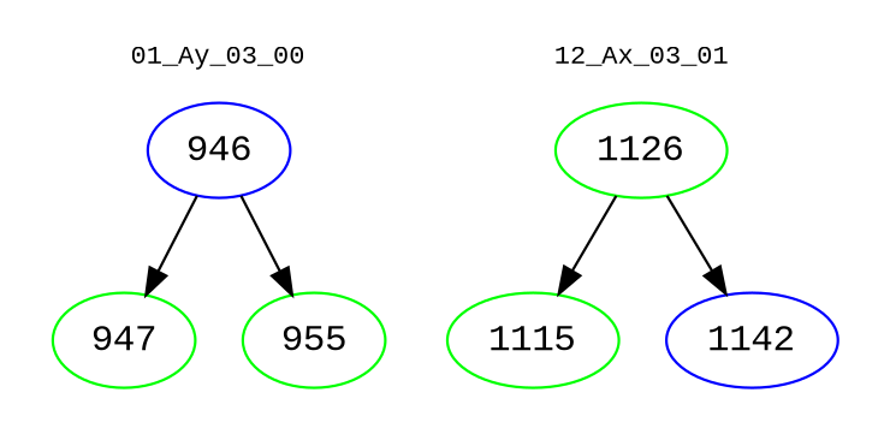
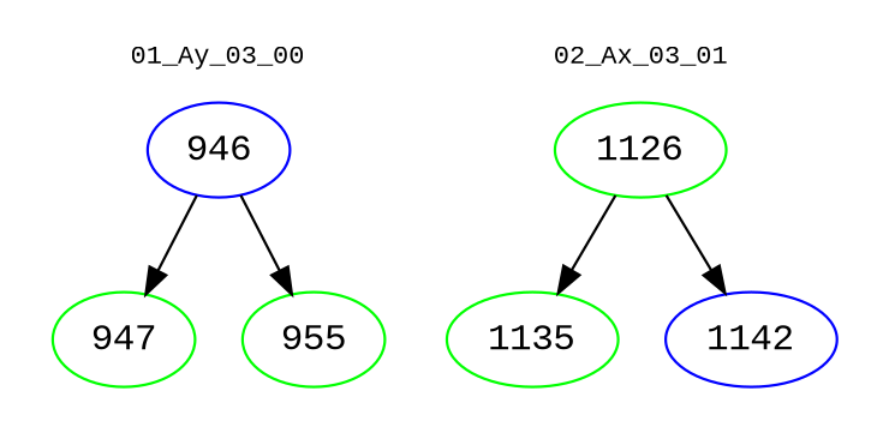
  digraph {
    fontname="Liberation Mono"
    node [color=green fontname="Liberation Mono"]
    edge [color=black fontname="Liberation Mono"]
    n1 [color=blue label=946]
    n2 [label=947]
    n3 [label=955]
    n4 [label=1126]
-   n5 [label=1115]
+   n5 [label=1135]
    n6 [color=blue label=1142]
    subgraph cluster_1 {
      color=white
      fontsize=10
      label="01_Ay_03_00"
      n1
      n2
      n3
    }
    subgraph cluster_2 {
      color=white
      fontsize=10
-     label="12_Ax_03_01"
+     label="02_Ax_03_01"
      n4
      n5
      n6
    }
    n1 -> n2
    n1 -> n3
    n4 -> n5
    n4 -> n6
  }
